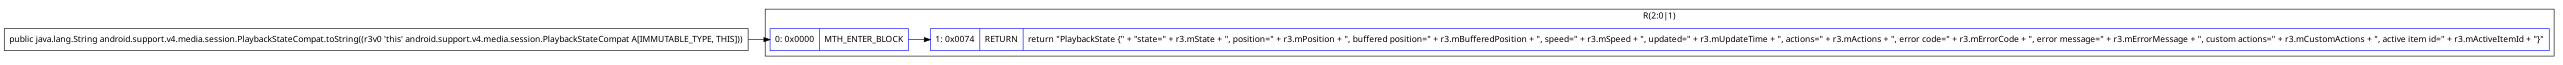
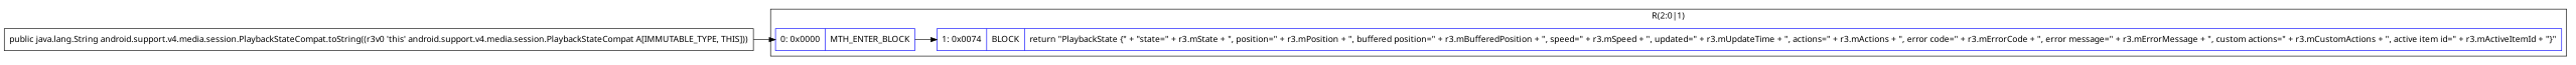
  digraph {
    rankdir=LR
    fontname="Noto Sans"
    node [color=blue shape=record fontname="Noto Sans"]
    edge [fontname="Noto Sans"]
    n1 [label="{0\:\ 0x0000|MTH_ENTER_BLOCK\l}"]
-   n2 [label="{1\:\ 0x0074|RETURN\l|return \"PlaybackState \{\" + \"state=\" + r3.mState + \", position=\" + r3.mPosition + \", buffered position=\" + r3.mBufferedPosition + \", speed=\" + r3.mSpeed + \", updated=\" + r3.mUpdateTime + \", actions=\" + r3.mActions + \", error code=\" + r3.mErrorCode + \", error message=\" + r3.mErrorMessage + \", custom actions=\" + r3.mCustomActions + \", active item id=\" + r3.mActiveItemId + \"\}\"\l}"]
+   n2 [label="{1\:\ 0x0074|BLOCK\l|return \"PlaybackState \{\" + \"state=\" + r3.mState + \", position=\" + r3.mPosition + \", buffered position=\" + r3.mBufferedPosition + \", speed=\" + r3.mSpeed + \", updated=\" + r3.mUpdateTime + \", actions=\" + r3.mActions + \", error code=\" + r3.mErrorCode + \", error message=\" + r3.mErrorMessage + \", custom actions=\" + r3.mCustomActions + \", active item id=\" + r3.mActiveItemId + \"\}\"\l}"]
    n3 [label="{public java.lang.String android.support.v4.media.session.PlaybackStateCompat.toString((r3v0 'this' android.support.v4.media.session.PlaybackStateCompat A[IMMUTABLE_TYPE, THIS])) }" color=""]
    subgraph cluster_1 {
      label="R(2:0|1)"
      n1
      n2
    }
    n1 -> n2
    n3 -> n1
  }
